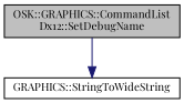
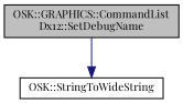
  digraph {
    rankdir=TB
    fontname="Playfair Display"
    node [color=black fontname="Playfair Display" fontsize=10 shape=record style=filled]
    n1 [fillcolor=grey75 fontcolor=black height=0.2 label="OSK::GRAPHICS::CommandList\lDx12::SetDebugName" width=0.4]
-   n2 [fillcolor=white height=0.2 label="GRAPHICS::StringToWideString" width=0.4]
+   n2 [fillcolor=white height=0.2 label="OSK::StringToWideString" width=0.4]
    n1 -> n2 [color=midnightblue fontname="Playfair Display" fontsize=10 labelfontname=Helvetica labelfontsize=10 style=solid]
  }
